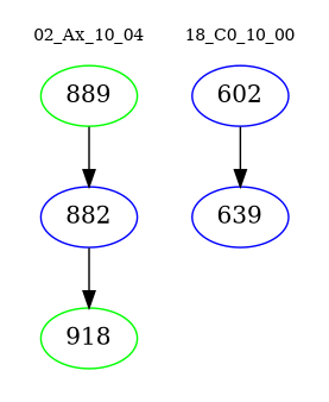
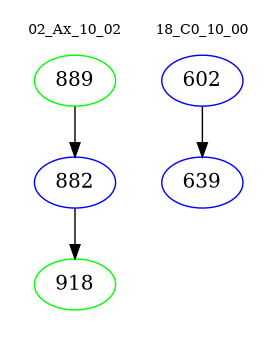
  digraph {
    node [color=blue]
    edge [color=black]
    n1 [color=green label=889]
    n2 [label=882]
    n3 [color=green label=918]
    n4 [label=602]
    n5 [label=639]
    subgraph cluster_1 {
      color=white
      fontsize=10
-     label="02_Ax_10_04"
+     label="02_Ax_10_02"
      n1
      n2
      n3
    }
    subgraph cluster_2 {
      color=white
      fontsize=10
      label="18_C0_10_00"
      n4
      n5
    }
    n1 -> n2
    n2 -> n3
    n4 -> n5
  }
